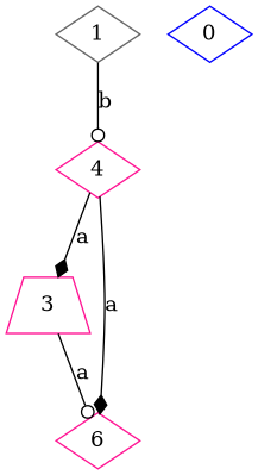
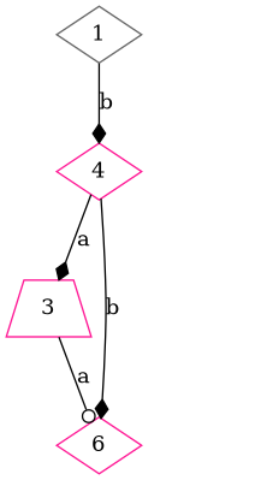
  strict digraph {
    node [color=deeppink shape=diamond]
    edge [arrowhead=diamond]
    4
    1 [color=gray40]
    3 [shape=trapezium]
    6
-   0 [color=blue]
    4 -> 3 [label=a]
-   4 -> 6 [label=a]
-   1 -> 4 [arrowhead=odot label=b]
+   4 -> 6 [label=b]
+   1 -> 4 [label=b]
    3 -> 6 [arrowhead=odot label=a]
  }
